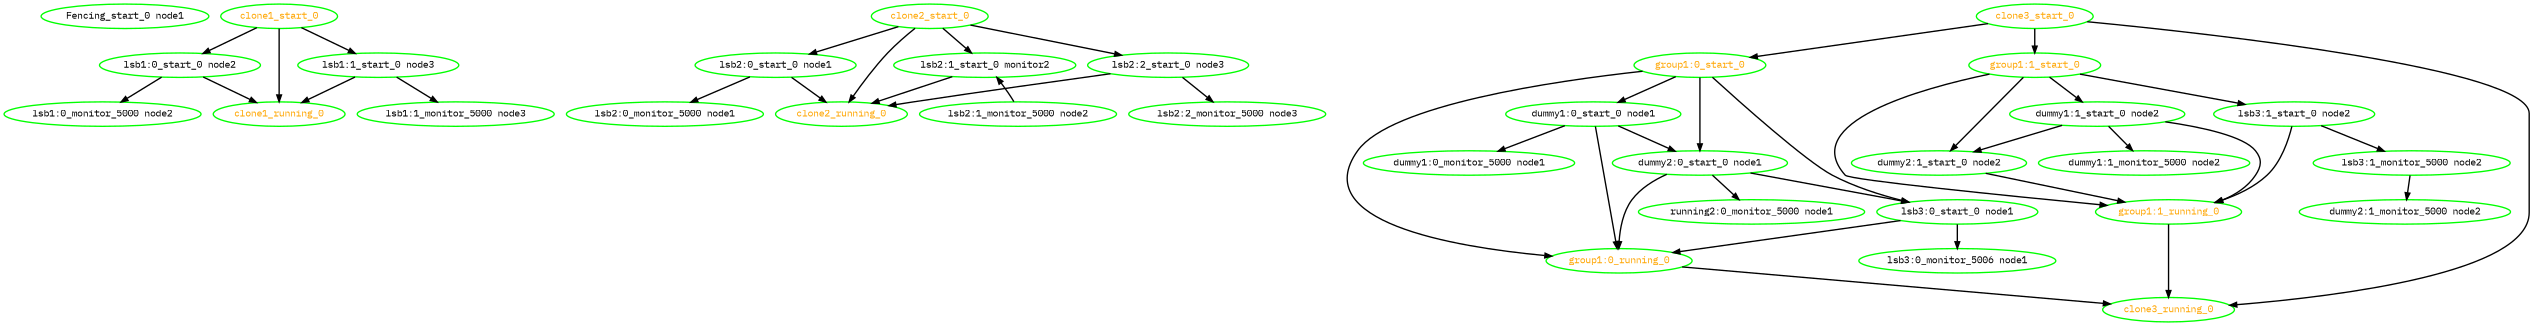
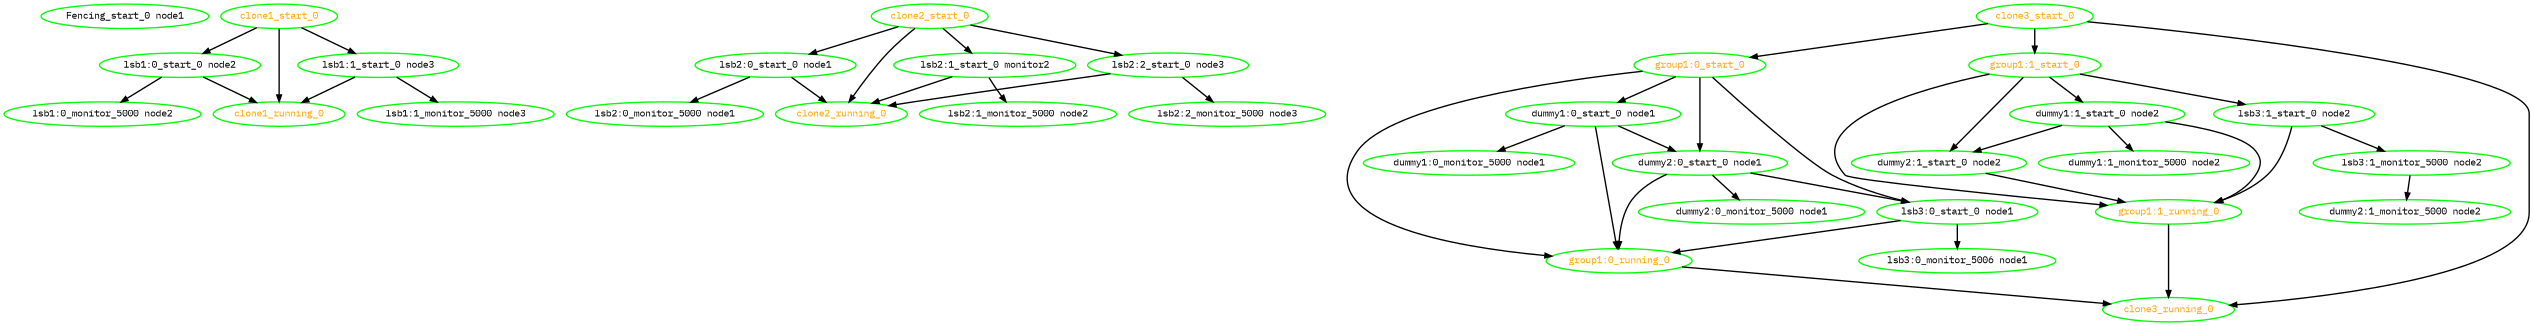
  digraph {
    fontname="IBM Plex Mono"
    node [color=green fontcolor=black fontname="IBM Plex Mono" style=bold]
    edge [fontname="IBM Plex Mono" style=bold]
    "Fencing_start_0 node1"
    clone1_running_0 [fontcolor=orange]
    clone1_start_0 [fontcolor=orange]
    "lsb1:0_start_0 node2"
    "lsb1:1_start_0 node3"
    "lsb1:0_monitor_5000 node2"
    "lsb1:1_monitor_5000 node3"
    clone2_running_0 [fontcolor=orange]
    clone2_start_0 [fontcolor=orange]
    "lsb2:0_start_0 node1"
    n11 [label="lsb2:1_start_0 monitor2"]
    "lsb2:2_start_0 node3"
    "lsb2:0_monitor_5000 node1"
    "lsb2:1_monitor_5000 node2"
    "lsb2:2_monitor_5000 node3"
    clone3_running_0 [fontcolor=orange]
    clone3_start_0 [fontcolor=orange]
    "group1:0_start_0" [fontcolor=orange]
    "group1:1_start_0" [fontcolor=orange]
    "dummy1:0_start_0 node1"
    "dummy2:0_start_0 node1"
    "group1:0_running_0" [fontcolor=orange]
    "lsb3:0_start_0 node1"
    "dummy1:1_start_0 node2"
    "dummy2:1_start_0 node2"
    "group1:1_running_0" [fontcolor=orange]
    "lsb3:1_start_0 node2"
    "dummy1:0_monitor_5000 node1"
-   "dummy2:0_monitor_5000 node1" [label="running2:0_monitor_5000 node1"]
+   "dummy2:0_monitor_5000 node1"
    n30 [label="lsb3:0_monitor_5006 node1"]
    "dummy1:1_monitor_5000 node2"
    "lsb3:1_monitor_5000 node2"
    "dummy2:1_monitor_5000 node2"
    clone1_start_0 -> clone1_running_0
    clone1_start_0 -> "lsb1:0_start_0 node2"
    clone1_start_0 -> "lsb1:1_start_0 node3"
    "lsb1:0_start_0 node2" -> clone1_running_0
    "lsb1:0_start_0 node2" -> "lsb1:0_monitor_5000 node2"
    "lsb1:1_start_0 node3" -> clone1_running_0
    "lsb1:1_start_0 node3" -> "lsb1:1_monitor_5000 node3"
    clone2_start_0 -> clone2_running_0
    clone2_start_0 -> "lsb2:0_start_0 node1"
    clone2_start_0 -> n11
    clone2_start_0 -> "lsb2:2_start_0 node3"
    "lsb2:0_start_0 node1" -> clone2_running_0
    "lsb2:0_start_0 node1" -> "lsb2:0_monitor_5000 node1"
    n11 -> clone2_running_0
-   "lsb2:1_monitor_5000 node2" -> n11
+   n11 -> "lsb2:1_monitor_5000 node2"
    "lsb2:2_start_0 node3" -> clone2_running_0
    "lsb2:2_start_0 node3" -> "lsb2:2_monitor_5000 node3"
    clone3_start_0 -> clone3_running_0
    clone3_start_0 -> "group1:0_start_0"
    clone3_start_0 -> "group1:1_start_0"
    "group1:0_start_0" -> "dummy1:0_start_0 node1"
    "group1:0_start_0" -> "dummy2:0_start_0 node1"
    "group1:0_start_0" -> "group1:0_running_0"
    "group1:0_start_0" -> "lsb3:0_start_0 node1"
    "group1:1_start_0" -> "dummy1:1_start_0 node2"
    "group1:1_start_0" -> "dummy2:1_start_0 node2"
    "group1:1_start_0" -> "group1:1_running_0"
    "group1:1_start_0" -> "lsb3:1_start_0 node2"
    "dummy1:0_start_0 node1" -> "dummy2:0_start_0 node1"
    "dummy1:0_start_0 node1" -> "group1:0_running_0"
    "dummy1:0_start_0 node1" -> "dummy1:0_monitor_5000 node1"
    "dummy2:0_start_0 node1" -> "group1:0_running_0"
    "dummy2:0_start_0 node1" -> "lsb3:0_start_0 node1"
    "dummy2:0_start_0 node1" -> "dummy2:0_monitor_5000 node1"
    "group1:0_running_0" -> clone3_running_0
    "lsb3:0_start_0 node1" -> "group1:0_running_0"
    "lsb3:0_start_0 node1" -> n30
    "dummy1:1_start_0 node2" -> "dummy2:1_start_0 node2"
    "dummy1:1_start_0 node2" -> "group1:1_running_0"
    "dummy1:1_start_0 node2" -> "dummy1:1_monitor_5000 node2"
    "dummy2:1_start_0 node2" -> "group1:1_running_0"
    "group1:1_running_0" -> clone3_running_0
    "lsb3:1_start_0 node2" -> "group1:1_running_0"
    "lsb3:1_start_0 node2" -> "lsb3:1_monitor_5000 node2"
    "lsb3:1_monitor_5000 node2" -> "dummy2:1_monitor_5000 node2"
  }
